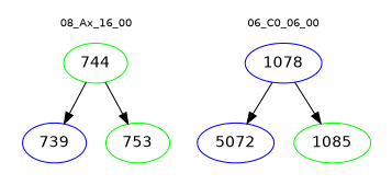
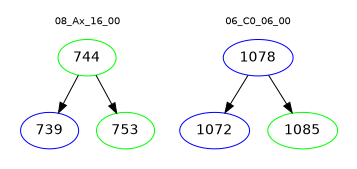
  digraph {
    fontname="DejaVu Sans"
    node [color=green fontname="DejaVu Sans"]
    edge [color=black fontname="DejaVu Sans"]
    n1 [label=744]
    n2 [color=blue label=739]
    n3 [label=753]
    n4 [color=blue label=1078]
-   n5 [color=blue label=5072]
+   n5 [color=blue label=1072]
    n6 [label=1085]
    subgraph cluster_1 {
      color=white
      fontsize=10
      label="08_Ax_16_00"
      n1
      n2
      n3
    }
    subgraph cluster_2 {
      color=white
      fontsize=10
      label="06_C0_06_00"
      n4
      n5
      n6
    }
    n1 -> n2
    n1 -> n3
    n4 -> n5
    n4 -> n6
  }
